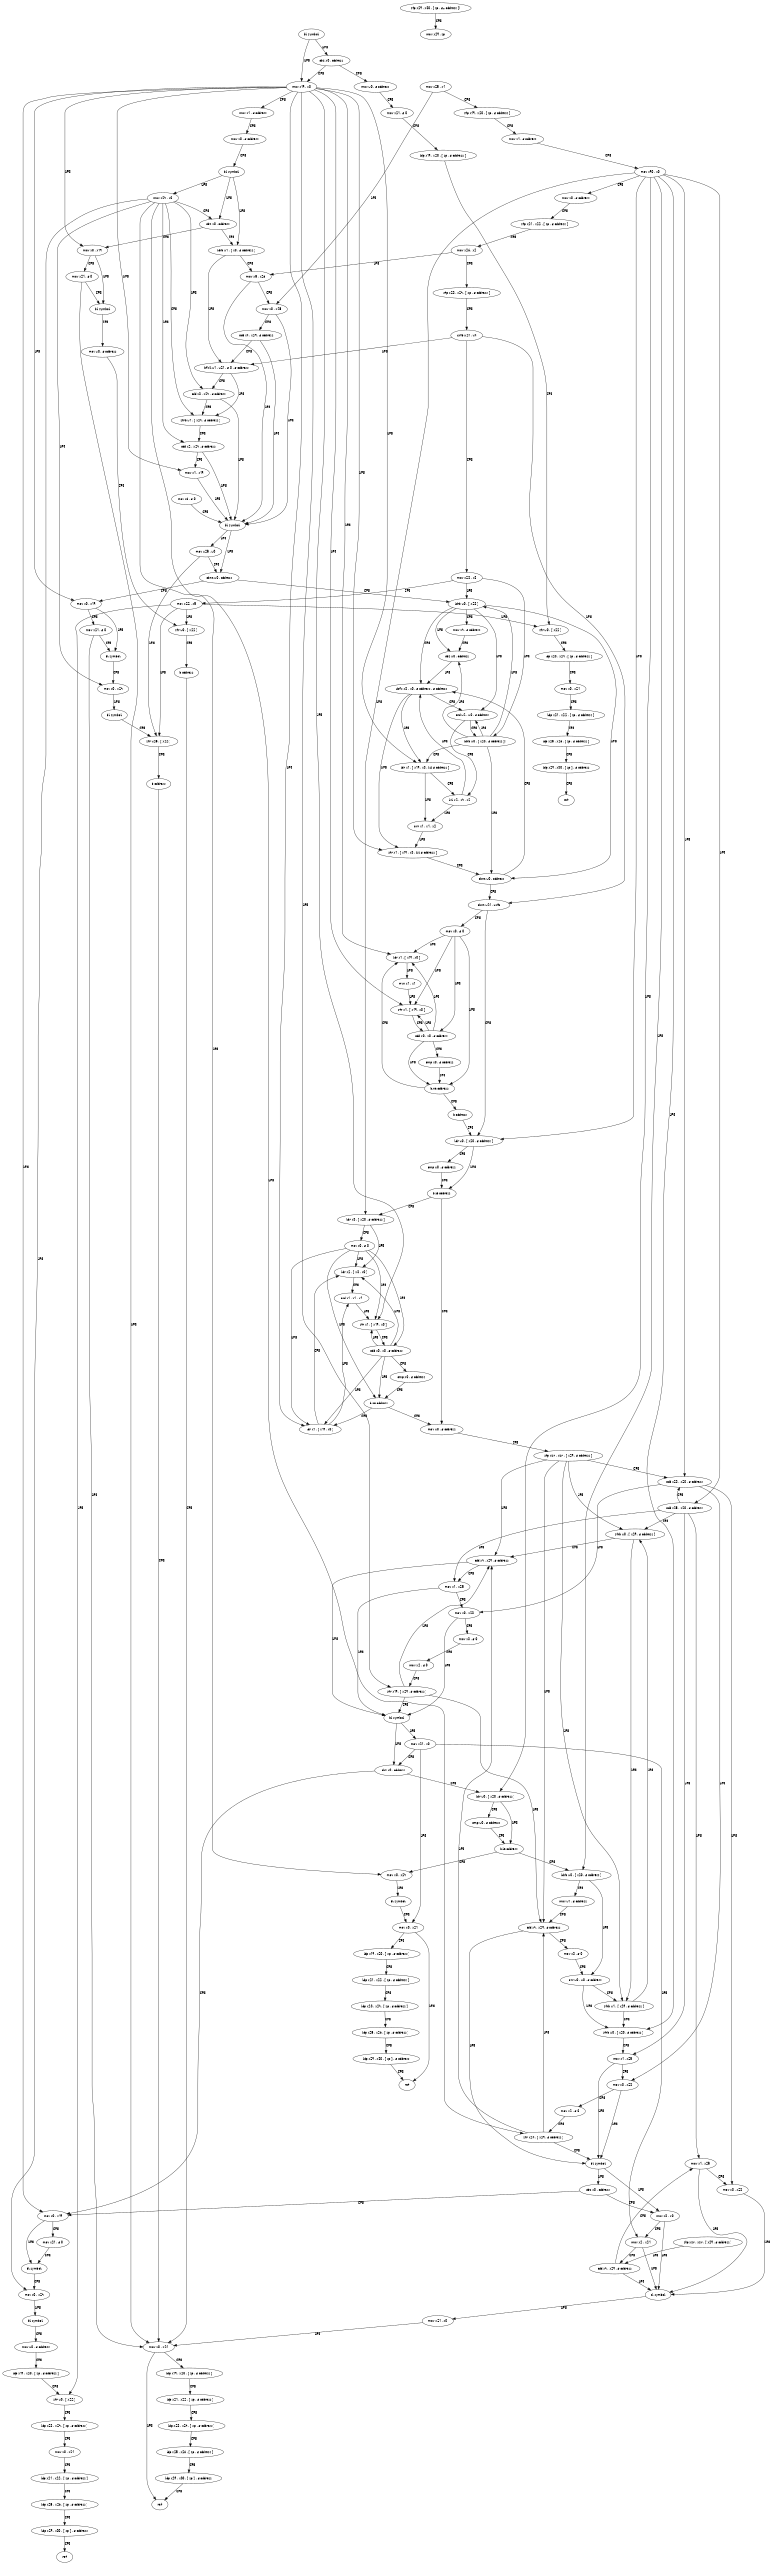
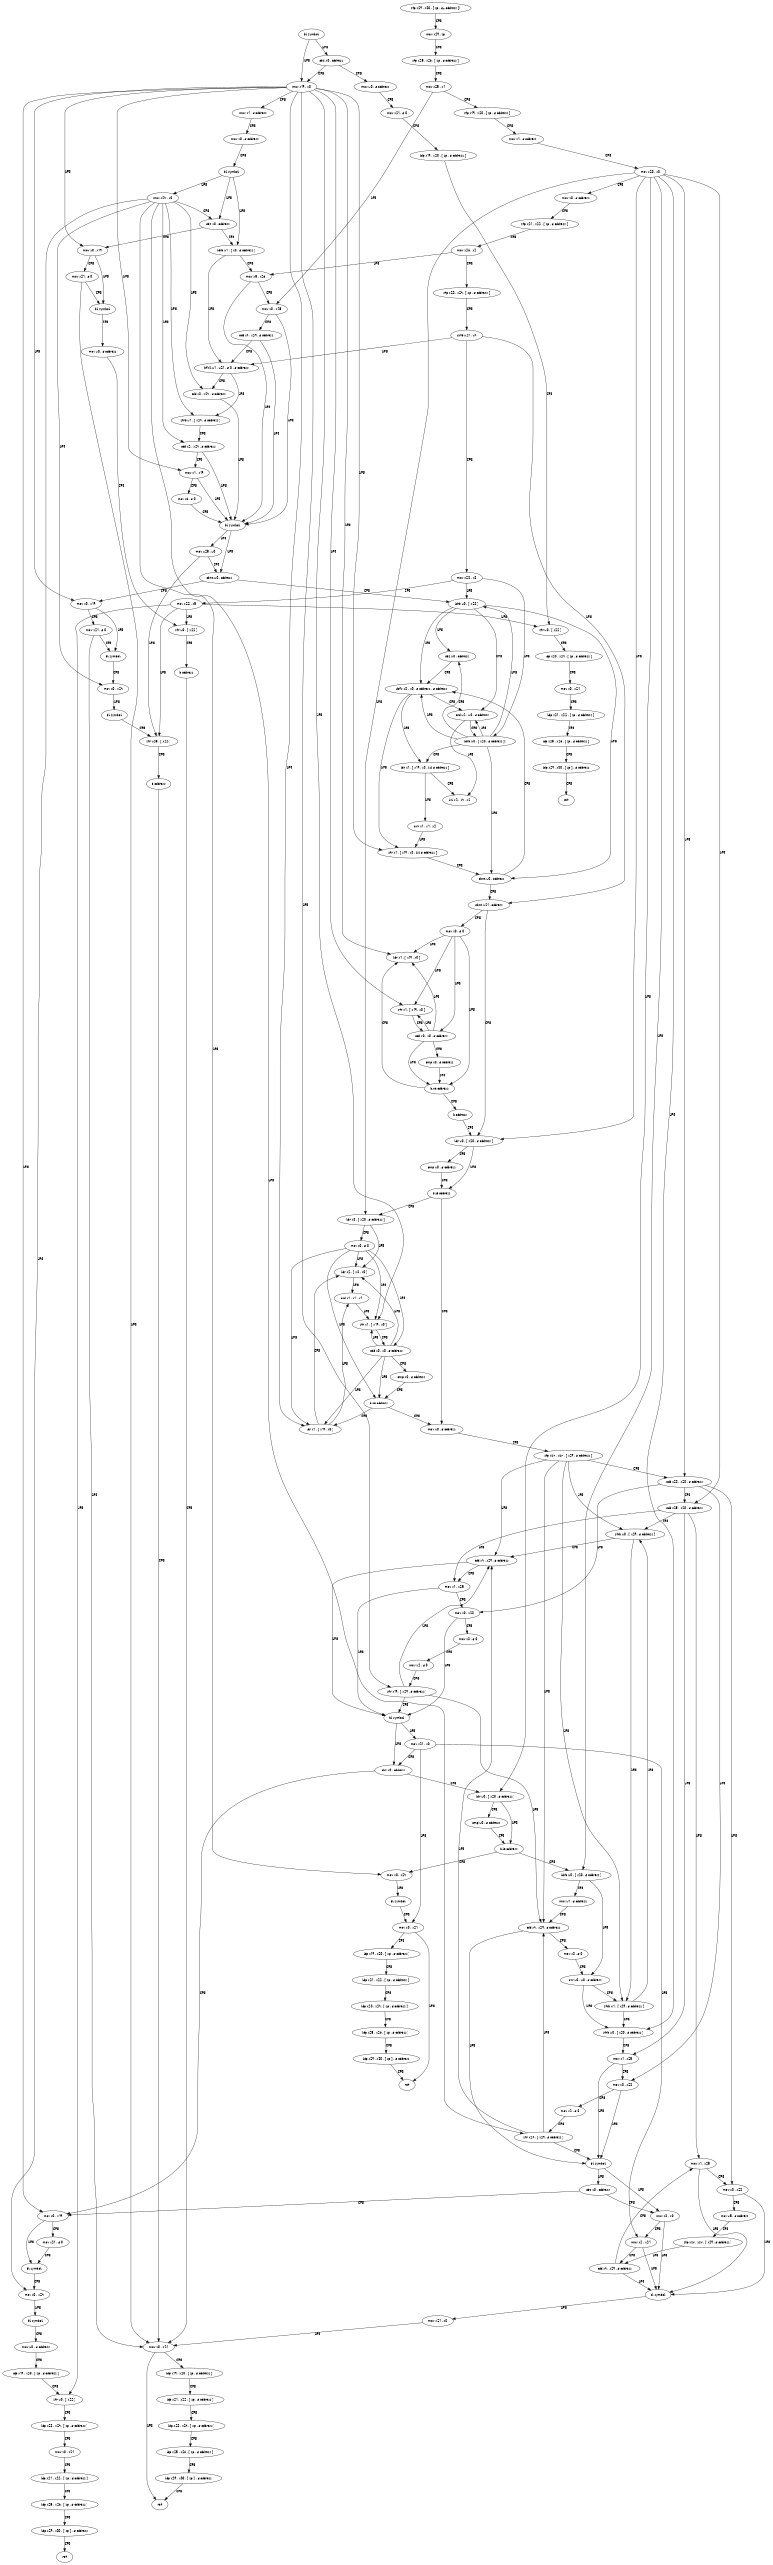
  digraph {
    fontname="Patrick Hand"
    node [fontname="Patrick Hand"]
    edge [fontname="Patrick Hand"]
    n1 [label="stp x29 , x30 , [ sp , #- address ]!"]
    n2 [label="mov x29 , sp"]
+   n3 [label="stp x25 , x26 , [ sp , # address ]"]
    n4 [label="mov x25 , x1"]
    n5 [label="stp x19 , x20 , [ sp , # address ]"]
    n6 [label="mov x0 , x25"]
    n7 [label="mov x1 , # address"]
    n8 [label="add x4 , x29 , # address"]
    n9 [label="bl symbol"]
-   n10 [label="mov x90 , x0"]
+   n10 [label="mov x20 , x0"]
    n11 [label="mov x0 , # address"]
    n12 [label="ldr w0 , [ x20 , # address ]"]
    n13 [label="ldr x3 , [ x20 , # address ]"]
    n14 [label="add x23 , x20 , # address"]
    n15 [label="add x25 , x20 , # address"]
    n16 [label="ldr w0 , [ x20 , # address ]"]
    n17 [label="ldrb w0 , [ x20 , # address ]"]
    n18 [label="strb w0 , [ x20 , # address ]"]
    n19 [label="stp x21 , x22 , [ sp , # address ]"]
    n20 [label="cmp w0 , # address"]
    n21 [label="b.le address"]
    n22 [label="mov x0 , # 0"]
    n23 [label="ldr x2 , [ x3 , x0 ]"]
    n24 [label="mov x0 , x23"]
    n25 [label="mov x0 , x23"]
    n26 [label="mov x0 , x23"]
    n27 [label="strb w0 , [ x29 , # address ]"]
    n28 [label="mov x1 , x25"]
    n29 [label="mov x1 , x25"]
    n30 [label="mov x1 , x25"]
    n31 [label="cmp w0 , # address"]
    n32 [label="b.le address"]
    n33 [label="mov w1 , # address"]
    n34 [label="orr w0 , w0 , # address"]
    n35 [label="mov x26 , x2"]
    n36 [label="stp x23 , x24 , [ sp , # address ]"]
    n37 [label="mov x5 , x26"]
    n38 [label="uxtb w21 , w4"]
    n39 [label="mov x23 , x3"]
    n40 [label="bfxil w1 , w21 , # 0 , # address"]
-   n41 [label="cbnz w21 , uxtb"]
+   n41 [label="cbnz w21 , address"]
    n42 [label="mov x22 , x5"]
    n43 [label="ldrb w0 , [ x23 ]"]
    n44 [label="ldrb w0 , [ x23 , # address ]!"]
    n45 [label="add x3 , x24 , # address"]
    n46 [label="strb w1 , [ x24 , # address ]"]
    n47 [label="mov x0 , # 0"]
    n48 [label="str w0 , [ x22 ]"]
    n49 [label="str w0 , [ x22 ]"]
    n50 [label="str w25 , [ x22 ]"]
    n51 [label="str w0 , [ x22 ]"]
-   n52 [label="mov x4 , # address"]
    n53 [label="cbz w0 , address"]
    n54 [label="ubfx x3 , x0 , # address , # address"]
    n55 [label="and w2 , w0 , # address"]
    n56 [label="cbnz w0 , address"]
    n57 [label="ldr x1 , [ x19 , x3 , lsl # address ]"]
    n58 [label="ldp x23 , x24 , [ sp , # address ]"]
    n59 [label="b address"]
    n60 [label="b address"]
    n61 [label="ldp x23 , x24 , [ sp , # address ]"]
    n62 [label="bl symbol"]
    n63 [label="cbz x0 , address"]
    n64 [label="mov x19 , x0"]
    n65 [label="mov w0 , # address"]
    n66 [label="mov x1 , # address"]
    n67 [label="mov x0 , x19"]
    n68 [label="mov x1 , x19"]
    n69 [label="mov x0 , x19"]
    n70 [label="str x1 , [ x19 , x3 , lsl # address ]"]
    n71 [label="ldr x1 , [ x19 , x0 ]"]
    n72 [label="str x1 , [ x19 , x0 ]"]
    n73 [label="str x19 , [ x29 , # address ]"]
    n74 [label="mov x0 , x19"]
    n75 [label="ldr x1 , [ x19 , x0 ]"]
    n76 [label="str x1 , [ x19 , x0 ]"]
    n77 [label="mov x21 , # 0"]
    n78 [label="ldp x19 , x20 , [ sp , # address ]"]
    n79 [label="mov x0 , # address"]
    n80 [label="mov x21 , # 0"]
    n81 [label="bl symbol"]
    n82 [label="mov x6 , # 0"]
    n83 [label="mov x21 , # 0"]
    n84 [label="bl symbol"]
    n85 [label="lsl x2 , x4 , x2"]
    n86 [label="orr x1 , x1 , x2"]
-   n87 [label="mvn x1 , x1"]
    n88 [label="add x0 , x0 , # address"]
    n89 [label="add x4 , x29 , # address"]
    n90 [label="add x4 , x29 , # address"]
    n91 [label="bl symbol"]
    n92 [label="mov x21 , # 0"]
    n93 [label="bl symbol"]
    n94 [label="and x1 , x1 , x2"]
    n95 [label="add x0 , x0 , # address"]
    n96 [label="mov x0 , x21"]
    n97 [label="ldp x21 , x22 , [ sp , # address ]"]
    n98 [label="ldp x25 , x26 , [ sp , # address ]"]
    n99 [label="ldp x29 , x30 , [ sp ] , # address"]
    n100 [label=ret]
    n101 [label="bl symbol"]
    n102 [label="mov x24 , x0"]
    n103 [label="cbz x0 , address"]
    n104 [label="ldrb w1 , [ x0 , # address ]"]
    n105 [label="add x2 , x24 , # address"]
    n106 [label="mov x0 , x24"]
    n107 [label="mov x0 , x24"]
    n108 [label="mov x0 , x24"]
    n109 [label="str x24 , [ x29 , # address ]"]
    n110 [label="bl symbol"]
    n111 [label="bl symbol"]
    n112 [label="bl symbol"]
    n113 [label="bl symbol"]
    n114 [label="mov x0 , x21"]
    n115 [label="mov w0 , # address"]
    n116 [label="ldp x19 , x20 , [ sp , # address ]"]
    n117 [label=ret]
    n118 [label="ldp x21 , x22 , [ sp , # address ]"]
    n119 [label="mov w25 , w0"]
    n120 [label="cbnz w0 , address"]
    n121 [label="ldp x23 , x24 , [ sp , # address ]"]
    n122 [label="ldp x25 , x26 , [ sp , # address ]"]
    n123 [label="ldp x29 , x30 , [ sp ] , # address"]
    n124 [label="b.ne address"]
    n125 [label="cmp x0 , # address"]
    n126 [label="b address"]
    n127 [label="mov w0 , # address"]
    n128 [label="stp xzr , xzr , [ x29 , # address ]"]
    n129 [label="strb w1 , [ x29 , # address ]"]
    n130 [label="b.ne address"]
    n131 [label="mov x3 , # 0"]
    n132 [label="mov x3 , # 0"]
    n133 [label="mov x2 , # 0"]
    n134 [label="bl symbol"]
+   n135 [label="mov w5 , # address"]
    n136 [label="mov x21 , x0"]
    n137 [label="cbz x0 , address"]
    n138 [label="mov x2 , # 0"]
    n139 [label="mov x0 , x21"]
    n140 [label="mov x2 , x21"]
    n141 [label="ldp x19 , x20 , [ sp , # address ]"]
    n142 [label=ret]
    n143 [label="add x4 , x29 , # address"]
    n144 [label="cmp x0 , # address"]
    n145 [label="mov w0 , # address"]
    n146 [label="ldp x19 , x20 , [ sp , # address ]"]
    n147 [label="mov x0 , x21"]
    n148 [label="ldp x21 , x22 , [ sp , # address ]"]
    n149 [label="ldp x25 , x26 , [ sp , # address ]"]
    n150 [label="ldp x29 , x30 , [ sp ] , # address"]
    n151 [label=ret]
    n152 [label="ldp x21 , x22 , [ sp , # address ]"]
    n153 [label="ldp x23 , x24 , [ sp , # address ]"]
    n154 [label="ldp x25 , x26 , [ sp , # address ]"]
    n155 [label="ldp x29 , x30 , [ sp ] , # address"]
    n156 [label="cbz x0 , address"]
    n157 [label="mov x3 , x0"]
    n158 [label="mov x21 , x0"]
    n159 [label="stp xzr , xzr , [ x29 , # address ]"]
    n1 -> n2 [label=CFG]
+   n2 -> n3 [label=CFG]
+   n3 -> n4 [label=CFG]
    n4 -> n5 [label=CFG]
    n4 -> n6 [label=DFG]
    n5 -> n7 [label=CFG]
    n6 -> n8 [label=CFG]
    n6 -> n9 [label=DFG]
    n7 -> n10 [label=CFG]
    n8 -> n9 [label=DFG]
    n8 -> n40 [label=CFG]
    n9 -> n119 [label=DFG]
    n9 -> n120 [label=DFG]
    n10 -> n11 [label=CFG]
    n10 -> n12 [label=DFG]
    n10 -> n13 [label=DFG]
    n10 -> n14 [label=DFG]
    n10 -> n15 [label=DFG]
    n10 -> n16 [label=DFG]
    n10 -> n17 [label=DFG]
    n10 -> n18 [label=DFG]
    n11 -> n19 [label=CFG]
    n12 -> n20 [label=CFG]
    n12 -> n21 [label=DFG]
    n13 -> n22 [label=CFG]
    n13 -> n23 [label=DFG]
-   n15 -> n14 [label=CFG]
+   n14 -> n15 [label=CFG]
    n14 -> n24 [label=DFG]
    n14 -> n25 [label=DFG]
    n14 -> n26 [label=DFG]
    n15 -> n27 [label=CFG]
    n15 -> n28 [label=DFG]
    n15 -> n29 [label=DFG]
    n15 -> n30 [label=DFG]
    n16 -> n31 [label=CFG]
    n16 -> n32 [label=DFG]
    n17 -> n33 [label=CFG]
    n17 -> n34 [label=DFG]
    n18 -> n29 [label=CFG]
    n19 -> n35 [label=CFG]
    n20 -> n21 [label=CFG]
    n21 -> n13 [label=CFG]
    n21 -> n127 [label=CFG]
    n22 -> n23 [label=DFG]
    n22 -> n75 [label=DFG]
    n22 -> n76 [label=DFG]
    n22 -> n95 [label=DFG]
    n22 -> n130 [label=DFG]
-   n23 -> n94 [label=CFG]
+   n23 -> n94 [label=DFG]
    n24 -> n91 [label=DFG]
    n24 -> n132 [label=CFG]
    n25 -> n113 [label=DFG]
    n25 -> n133 [label=CFG]
    n26 -> n134 [label=DFG]
+   n26 -> n135 [label=CFG]
    n27 -> n89 [label=CFG]
    n27 -> n129 [label=DFG]
    n28 -> n24 [label=CFG]
    n28 -> n91 [label=DFG]
    n29 -> n25 [label=CFG]
    n29 -> n113 [label=DFG]
    n30 -> n26 [label=CFG]
    n30 -> n134 [label=DFG]
    n31 -> n32 [label=CFG]
    n32 -> n17 [label=CFG]
    n32 -> n108 [label=CFG]
    n33 -> n90 [label=CFG]
    n34 -> n18 [label=DFG]
    n34 -> n129 [label=CFG]
    n35 -> n36 [label=CFG]
    n35 -> n37 [label=DFG]
    n36 -> n38 [label=CFG]
    n37 -> n6 [label=CFG]
    n37 -> n9 [label=DFG]
    n38 -> n39 [label=CFG]
    n38 -> n40 [label=DFG]
    n38 -> n41 [label=DFG]
    n39 -> n42 [label=CFG]
    n39 -> n43 [label=DFG]
    n39 -> n44 [label=DFG]
    n40 -> n45 [label=CFG]
    n40 -> n46 [label=DFG]
    n41 -> n12 [label=CFG]
    n41 -> n47 [label=CFG]
    n42 -> n48 [label=DFG]
    n42 -> n49 [label=DFG]
    n42 -> n50 [label=DFG]
    n42 -> n51 [label=DFG]
-   n43 -> n52 [label=CFG]
    n43 -> n53 [label=DFG]
-   n43 -> n54 [label=CFG]
-   n43 -> n55 [label=DFG]
+   n43 -> n54 [label=DFG]
+   n43 -> n55 [label=CFG]
    n43 -> n56 [label=DFG]
    n44 -> n43 [label=DFG]
-   n44 -> n53 [label=DFG]
-   n85 -> n54 [label=DFG]
+   n44 -> n53 [label=CFG]
+   n44 -> n54 [label=DFG]
    n44 -> n55 [label=DFG]
    n44 -> n56 [label=DFG]
    n44 -> n57 [label=CFG]
    n45 -> n9 [label=DFG]
-   n45 -> n46 [label=CFG]
    n46 -> n105 [label=CFG]
    n47 -> n71 [label=DFG]
    n47 -> n72 [label=DFG]
    n47 -> n88 [label=DFG]
    n47 -> n124 [label=DFG]
    n48 -> n58 [label=CFG]
    n49 -> n59 [label=CFG]
    n50 -> n60 [label=CFG]
    n51 -> n61 [label=CFG]
-   n52 -> n53 [label=CFG]
-   n53 -> n54 [label=DFG]
+   n53 -> n54 [label=CFG]
    n54 -> n55 [label=CFG]
    n54 -> n57 [label=DFG]
    n54 -> n70 [label=DFG]
    n55 -> n44 [label=CFG]
-   n55 -> n85 [label=CFG]
+   n55 -> n85 [label=DFG]
    n56 -> n41 [label=CFG]
    n56 -> n54 [label=CFG]
    n57 -> n85 [label=CFG]
    n57 -> n86 [label=DFG]
    n58 -> n96 [label=CFG]
    n59 -> n114 [label=CFG]
    n60 -> n114 [label=CFG]
    n61 -> n147 [label=CFG]
    n62 -> n63 [label=DFG]
    n62 -> n64 [label=DFG]
    n63 -> n64 [label=CFG]
    n63 -> n65 [label=CFG]
-   n64 -> n57 [label=DFG]
    n64 -> n66 [label=CFG]
    n64 -> n67 [label=DFG]
    n64 -> n68 [label=DFG]
    n64 -> n69 [label=DFG]
    n64 -> n70 [label=DFG]
    n64 -> n71 [label=DFG]
    n64 -> n72 [label=DFG]
    n64 -> n73 [label=DFG]
    n64 -> n74 [label=DFG]
    n64 -> n75 [label=DFG]
    n64 -> n76 [label=DFG]
    n65 -> n77 [label=CFG]
    n66 -> n79 [label=CFG]
    n67 -> n80 [label=CFG]
    n67 -> n81 [label=DFG]
    n68 -> n9 [label=DFG]
+   n68 -> n82 [label=CFG]
    n69 -> n83 [label=CFG]
    n69 -> n84 [label=DFG]
    n70 -> n56 [label=CFG]
-   n71 -> n87 [label=DFG]
    n72 -> n88 [label=CFG]
    n73 -> n89 [label=DFG]
    n73 -> n90 [label=DFG]
    n73 -> n91 [label=CFG]
    n74 -> n92 [label=CFG]
    n74 -> n93 [label=DFG]
    n75 -> n23 [label=CFG]
    n75 -> n94 [label=DFG]
    n76 -> n95 [label=CFG]
    n77 -> n78 [label=CFG]
    n78 -> n48 [label=CFG]
    n79 -> n101 [label=CFG]
    n80 -> n81 [label=CFG]
    n80 -> n114 [label=DFG]
    n81 -> n115 [label=CFG]
    n82 -> n9 [label=CFG]
    n83 -> n84 [label=CFG]
    n83 -> n114 [label=DFG]
    n84 -> n106 [label=CFG]
-   n85 -> n86 [label=DFG]
    n86 -> n70 [label=DFG]
-   n87 -> n72 [label=DFG]
    n88 -> n71 [label=DFG]
    n88 -> n72 [label=DFG]
    n88 -> n124 [label=DFG]
    n88 -> n125 [label=CFG]
    n89 -> n28 [label=CFG]
    n89 -> n91 [label=DFG]
    n90 -> n113 [label=DFG]
    n90 -> n131 [label=CFG]
    n91 -> n136 [label=DFG]
    n91 -> n137 [label=DFG]
    n92 -> n93 [label=CFG]
    n93 -> n107 [label=CFG]
    n94 -> n76 [label=DFG]
    n95 -> n23 [label=DFG]
    n95 -> n75 [label=DFG]
    n95 -> n76 [label=DFG]
    n95 -> n130 [label=DFG]
    n95 -> n144 [label=CFG]
    n96 -> n97 [label=CFG]
    n97 -> n98 [label=CFG]
    n98 -> n99 [label=CFG]
    n99 -> n100 [label=CFG]
    n101 -> n102 [label=DFG]
    n101 -> n103 [label=DFG]
    n101 -> n104 [label=DFG]
    n102 -> n45 [label=DFG]
-   n102 -> n46 [label=CFG]
+   n102 -> n46 [label=DFG]
    n102 -> n103 [label=CFG]
    n102 -> n105 [label=DFG]
    n102 -> n106 [label=DFG]
    n102 -> n107 [label=DFG]
    n102 -> n108 [label=DFG]
    n102 -> n109 [label=DFG]
    n103 -> n67 [label=CFG]
    n103 -> n104 [label=CFG]
    n104 -> n37 [label=CFG]
    n104 -> n40 [label=DFG]
    n105 -> n9 [label=DFG]
    n105 -> n68 [label=CFG]
    n106 -> n110 [label=DFG]
    n107 -> n111 [label=DFG]
    n108 -> n112 [label=DFG]
    n109 -> n89 [label=DFG]
    n109 -> n90 [label=DFG]
    n109 -> n113 [label=CFG]
    n110 -> n50 [label=CFG]
    n111 -> n145 [label=CFG]
    n112 -> n139 [label=CFG]
    n113 -> n156 [label=DFG]
    n113 -> n157 [label=DFG]
    n114 -> n116 [label=CFG]
    n114 -> n117 [label=DFG]
    n115 -> n49 [label=CFG]
    n116 -> n118 [label=CFG]
    n118 -> n121 [label=CFG]
    n119 -> n50 [label=DFG]
    n119 -> n120 [label=CFG]
    n120 -> n43 [label=CFG]
    n120 -> n69 [label=CFG]
    n121 -> n122 [label=CFG]
    n122 -> n123 [label=CFG]
    n123 -> n117 [label=CFG]
    n124 -> n71 [label=CFG]
    n124 -> n126 [label=CFG]
    n125 -> n124 [label=CFG]
    n126 -> n12 [label=CFG]
    n127 -> n128 [label=CFG]
    n128 -> n14 [label=CFG]
    n128 -> n27 [label=DFG]
    n128 -> n89 [label=DFG]
    n128 -> n90 [label=DFG]
    n128 -> n129 [label=DFG]
    n129 -> n18 [label=CFG]
    n129 -> n27 [label=DFG]
    n130 -> n75 [label=CFG]
    n130 -> n127 [label=CFG]
    n131 -> n34 [label=CFG]
    n132 -> n138 [label=CFG]
    n133 -> n109 [label=CFG]
    n134 -> n158 [label=DFG]
+   n135 -> n159 [label=CFG]
    n136 -> n137 [label=CFG]
    n136 -> n139 [label=DFG]
    n136 -> n140 [label=DFG]
    n137 -> n16 [label=CFG]
    n137 -> n74 [label=CFG]
    n138 -> n73 [label=CFG]
    n139 -> n141 [label=CFG]
    n139 -> n142 [label=DFG]
    n140 -> n134 [label=DFG]
    n140 -> n143 [label=CFG]
    n141 -> n152 [label=CFG]
    n143 -> n30 [label=CFG]
    n143 -> n134 [label=DFG]
    n144 -> n130 [label=CFG]
    n145 -> n146 [label=CFG]
    n146 -> n51 [label=CFG]
    n147 -> n148 [label=CFG]
    n148 -> n149 [label=CFG]
    n149 -> n150 [label=CFG]
    n150 -> n151 [label=CFG]
    n152 -> n153 [label=CFG]
    n153 -> n154 [label=CFG]
    n154 -> n155 [label=CFG]
    n155 -> n142 [label=CFG]
    n156 -> n74 [label=CFG]
    n156 -> n157 [label=CFG]
    n157 -> n134 [label=DFG]
    n157 -> n140 [label=CFG]
    n158 -> n114 [label=DFG]
    n159 -> n143 [label=DFG]
  }
